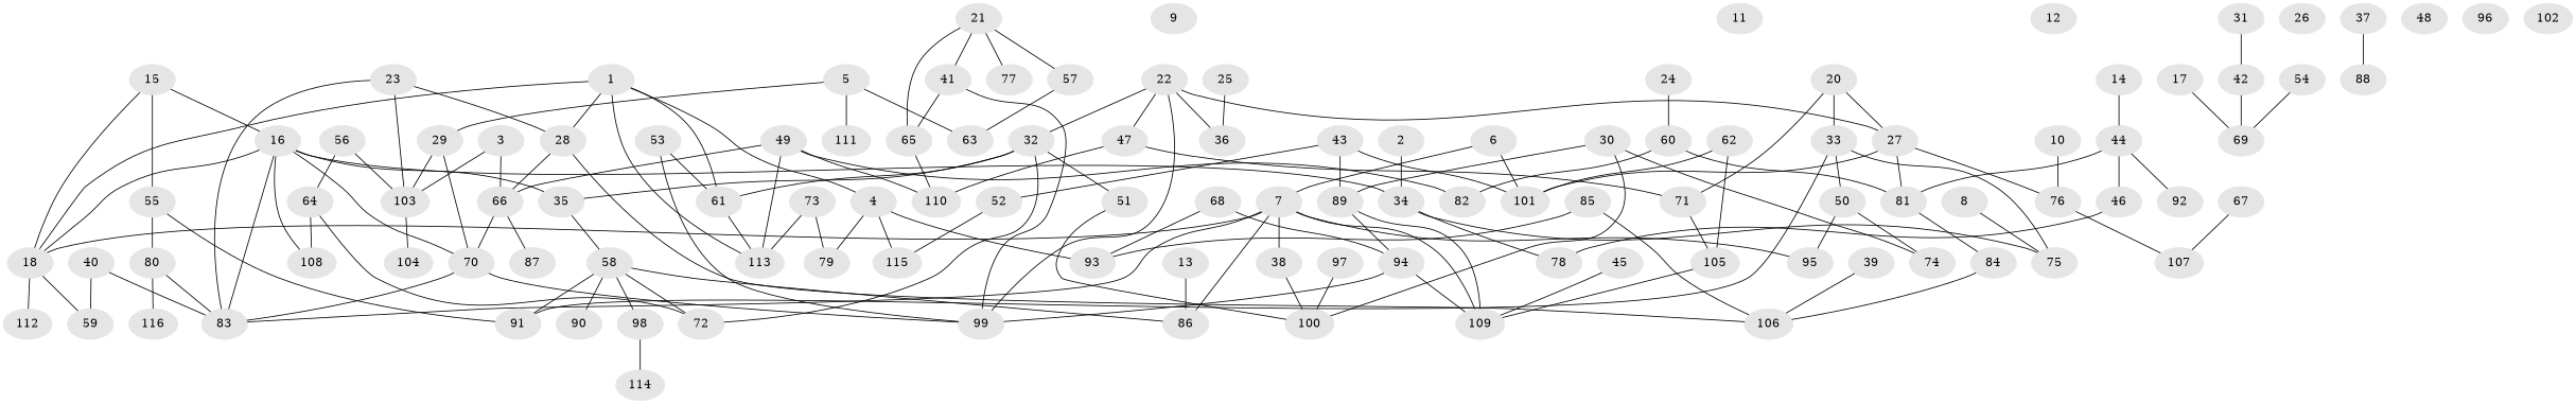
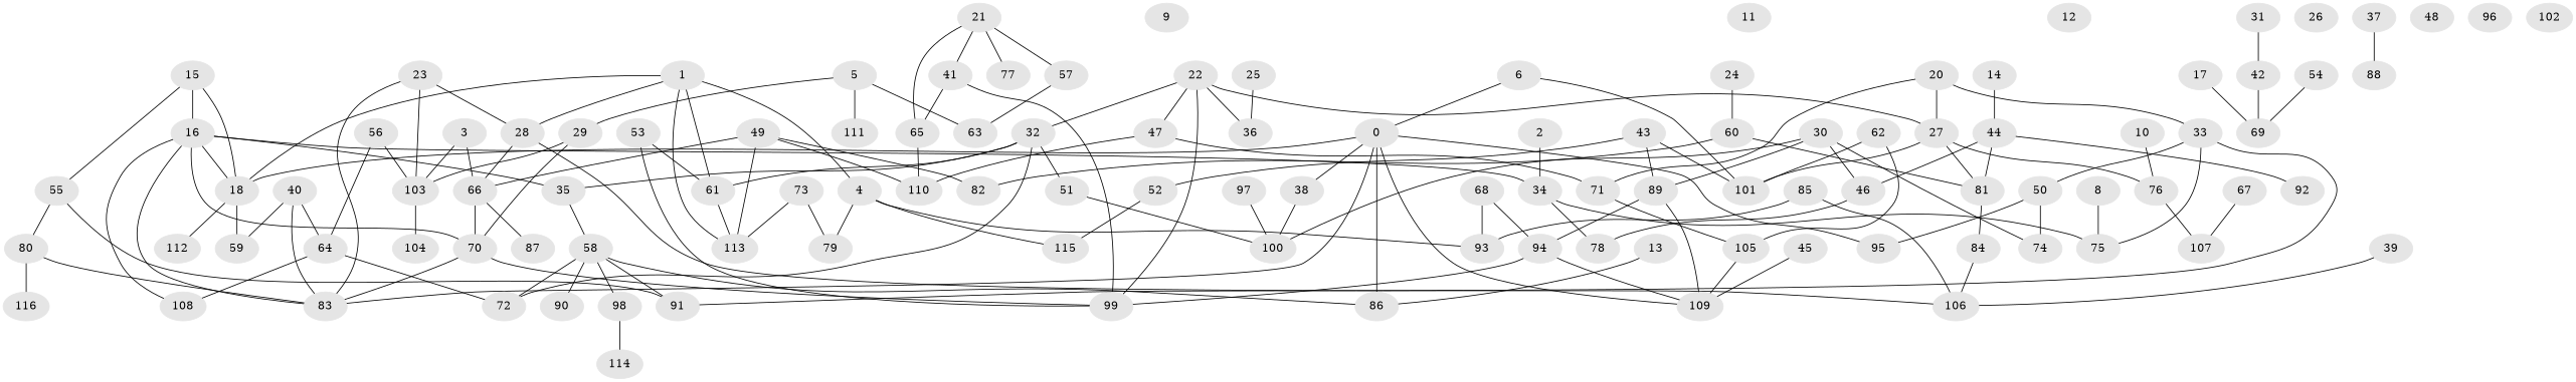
  graph {
    node [color=gray90 style=filled]
    1
    4
    18
    28
    61
    113
    79
    93
    115
    59
    112
    66
    106
    2
    34
    75
    78
    3
    103
    70
    87
    104
    5
    29
    63
    111
    6
-   7
+   7 [label=0]
    101
    38
    83
    86
    95
    109
    100
    8
    9
    10
    76
    107
    11
    12
    13
    14
    44
    81
    46
    92
    15
    16
    55
    35
    108
    91
    80
    58
    99
    17
    69
    68
    94
    20
    27
    33
    71
    50
    105
    21
    57
    65
    77
    41
    30
    74
    89
    110
    22
    32
    36
    47
    51
    72
    23
    24
    60
    82
    25
    26
    84
    31
    42
    90
    98
    37
    88
    39
    40
    64
    43
    52
    45
    48
    49
    53
    54
    116
    56
    114
    62
    67
    73
    85
    96
    97
    102
    1 -- 4
    1 -- 18
    1 -- 28
    1 -- 61
    1 -- 113
    4 -- 79
    4 -- 93
    4 -- 115
    18 -- 59
    18 -- 112
    28 -- 66
    28 -- 106
    61 -- 113
    66 -- 70
    66 -- 87
    2 -- 34
    34 -- 75
    34 -- 78
    3 -- 66
    3 -- 103
    103 -- 104
    70 -- 83
    70 -- 99
    5 -- 29
    5 -- 63
    5 -- 111
    29 -- 103
    29 -- 70
    6 -- 7
    6 -- 101
    7 -- 18
    7 -- 38
    7 -- 83
    7 -- 86
    7 -- 95
    7 -- 109
    38 -- 100
    8 -- 75
    10 -- 76
    76 -- 107
    13 -- 86
    14 -- 44
    44 -- 81
    44 -- 46
    44 -- 92
    81 -- 84
    46 -- 78
    15 -- 18
    15 -- 16
    15 -- 55
    16 -- 18
    16 -- 34
    16 -- 70
    16 -- 83
    16 -- 35
    16 -- 108
    55 -- 91
    55 -- 80
    35 -- 58
    80 -- 83
    80 -- 116
    58 -- 86
    58 -- 91
    58 -- 72
    58 -- 90
    58 -- 98
    17 -- 69
    68 -- 93
    68 -- 94
    94 -- 109
    94 -- 99
    20 -- 27
    20 -- 33
    20 -- 71
    27 -- 101
    27 -- 76
    27 -- 81
    33 -- 75
    33 -- 91
    33 -- 50
    71 -- 105
    50 -- 95
    50 -- 74
    105 -- 109
    21 -- 57
    21 -- 65
    21 -- 77
    21 -- 41
    57 -- 63
    65 -- 110
    41 -- 99
    41 -- 65
    30 -- 100
+   30 -- 46
    30 -- 74
    30 -- 89
    89 -- 109
    89 -- 94
    22 -- 99
    22 -- 27
    22 -- 32
    22 -- 36
    22 -- 47
    32 -- 61
    32 -- 35
    32 -- 51
    32 -- 72
    47 -- 71
    47 -- 110
    51 -- 100
    23 -- 28
    23 -- 103
    23 -- 83
    24 -- 60
    60 -- 81
    60 -- 82
    25 -- 36
    84 -- 106
    31 -- 42
    42 -- 69
    98 -- 114
    37 -- 88
    39 -- 106
    40 -- 59
    40 -- 83
+   40 -- 64
    64 -- 108
    64 -- 72
    43 -- 101
    43 -- 89
    43 -- 52
    52 -- 115
    45 -- 109
    49 -- 113
    49 -- 66
    49 -- 110
    49 -- 82
    53 -- 61
    53 -- 99
    54 -- 69
    56 -- 103
    56 -- 64
    62 -- 101
    62 -- 105
    67 -- 107
    73 -- 113
    73 -- 79
    85 -- 93
    85 -- 106
    97 -- 100
  }
